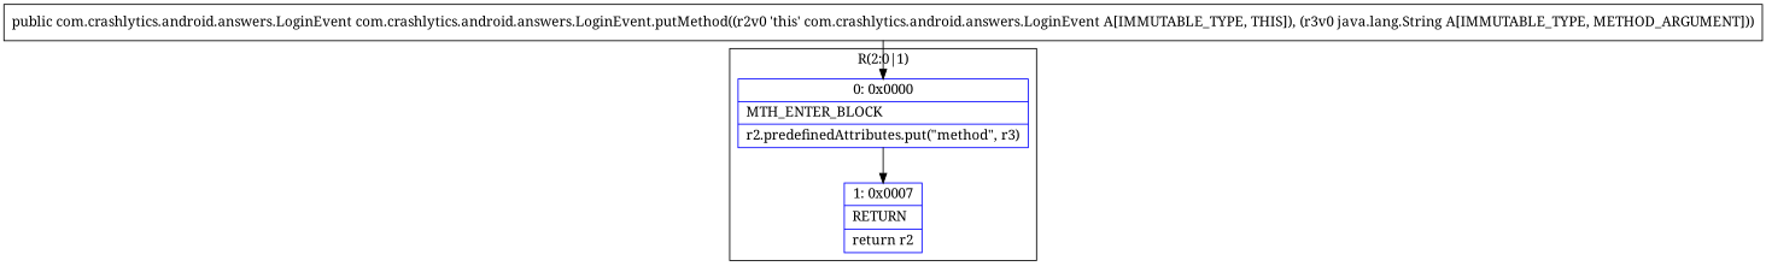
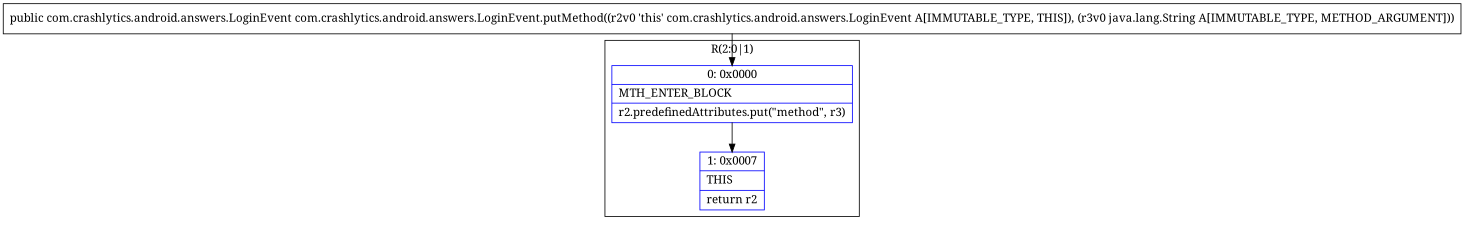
  digraph {
    fontname="Noto Serif"
    node [color=blue shape=record fontname="Noto Serif"]
    edge [fontname="Noto Serif"]
    n1 [label="{0\:\ 0x0000|MTH_ENTER_BLOCK\l|r2.predefinedAttributes.put(\"method\", r3)\l}"]
-   n2 [label="{1\:\ 0x0007|RETURN\l|return r2\l}"]
+   n2 [label="{1\:\ 0x0007|THIS\l|return r2\l}"]
    n3 [label="{public com.crashlytics.android.answers.LoginEvent com.crashlytics.android.answers.LoginEvent.putMethod((r2v0 'this' com.crashlytics.android.answers.LoginEvent A[IMMUTABLE_TYPE, THIS]), (r3v0 java.lang.String A[IMMUTABLE_TYPE, METHOD_ARGUMENT])) }" color=""]
    subgraph cluster_1 {
      label="R(2:0|1)"
      n1
      n2
    }
    n1 -> n2
    n3 -> n1
  }
